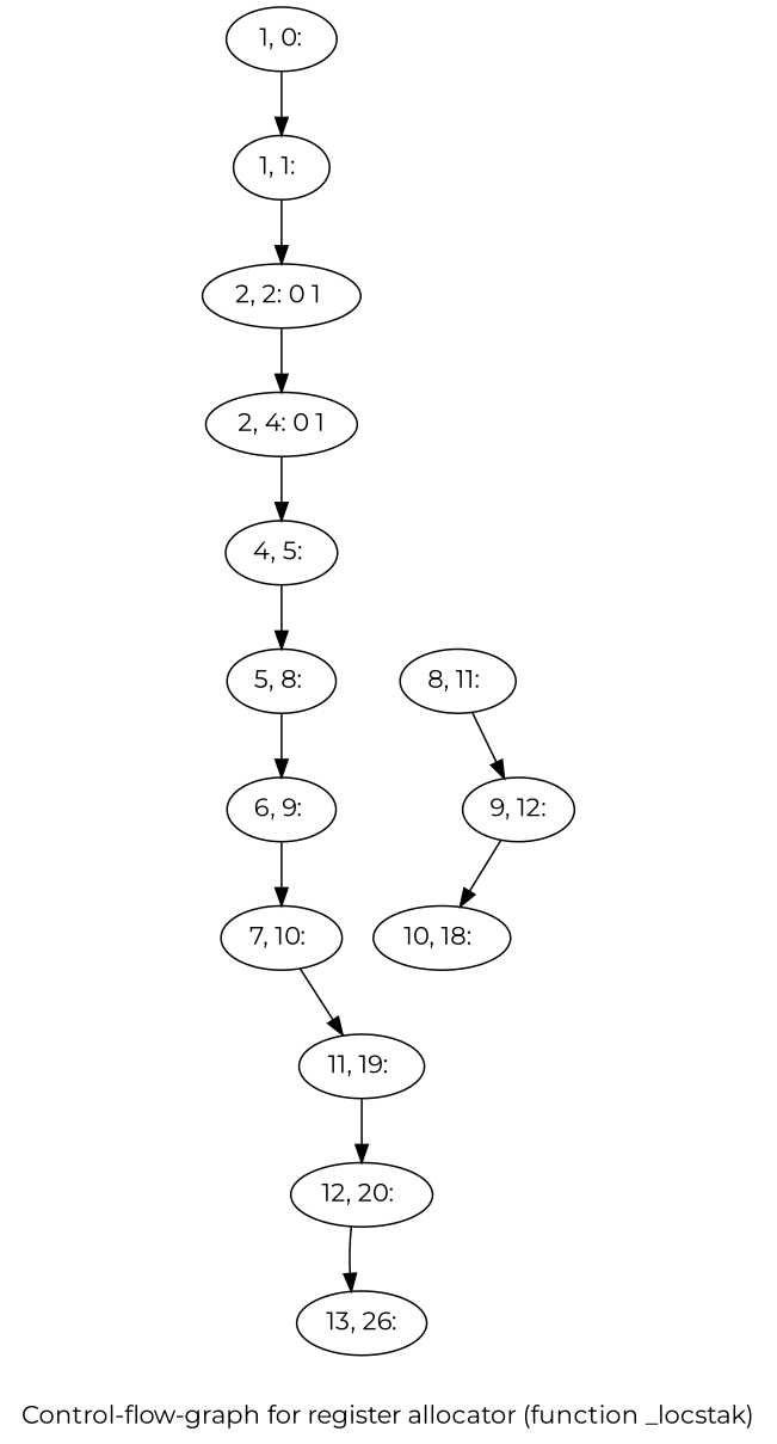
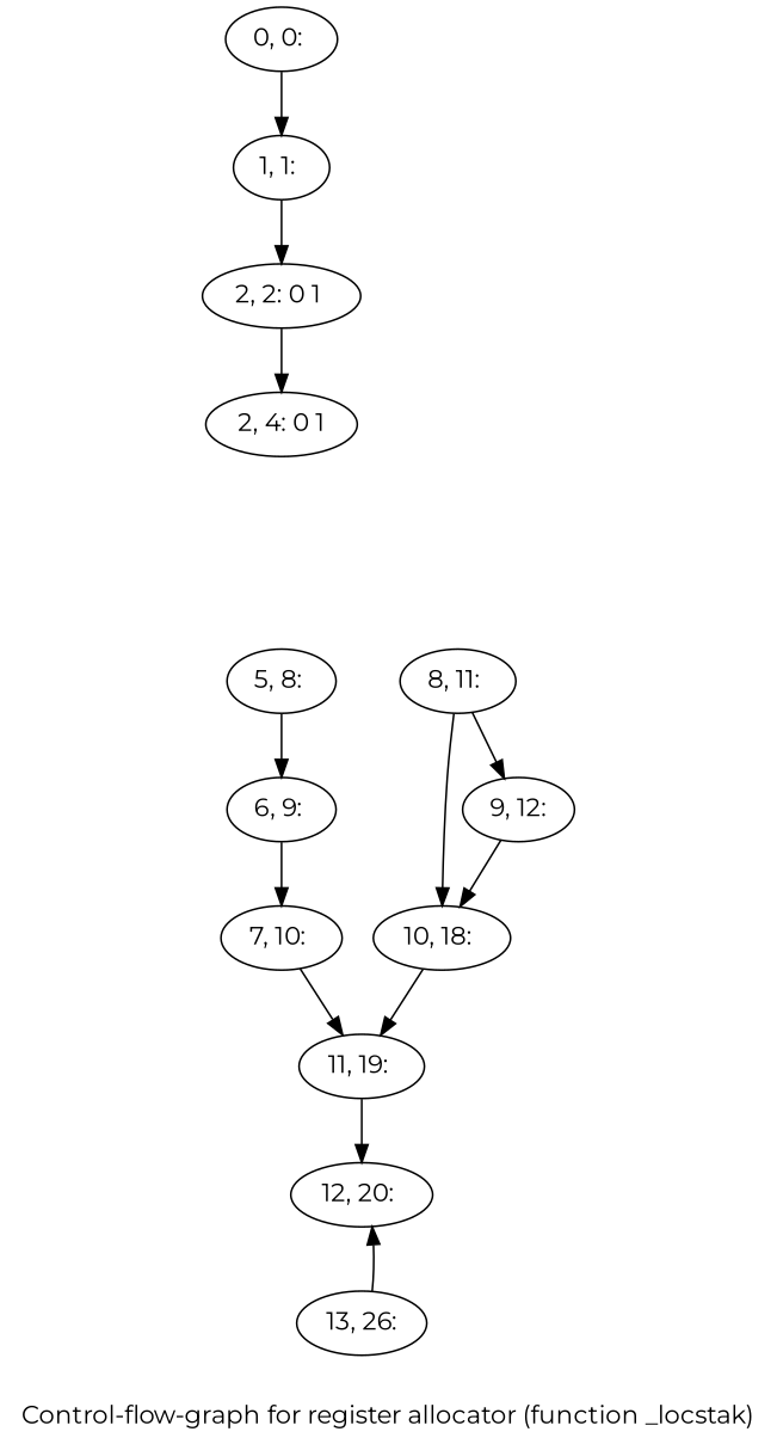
  digraph {
    fontname=Montserrat
    label="Control-flow-graph for register allocator (function _locstak)"
    node [fontname=Montserrat]
    edge [fontname=Montserrat]
-   n1 [label="1, 0:"]
+   n1 [label="0, 0: "]
    n2 [label="1, 1: "]
    n3 [label="2, 2: 0 1 "]
    n4 [label="2, 4: 0 1"]
-   n5 [label="4, 5: "]
    n6 [label="5, 8: "]
    n7 [label="6, 9: "]
    n8 [label="10, 18: "]
    n9 [label="11, 19: "]
    n10 [label="7, 10: "]
    n11 [label="8, 11: "]
    n12 [label="9, 12:"]
    n13 [label="12, 20: "]
    n14 [label="13, 26:"]
    n1 -> n2
    n2 -> n3
    n3 -> n4
-   n4 -> n5
-   n5 -> n6
    n6 -> n7
    n7 -> n10
+   n8 -> n9
    n9 -> n13
    n10 -> n9
+   n11 -> n8
    n11 -> n12
    n12 -> n8
-   n13 -> n14
+   n14 -> n13
  }
